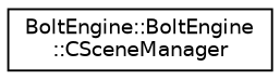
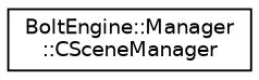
  digraph {
    rankdir=LR
-   n1 [color=black fillcolor=white fontname=Helvetica fontsize=10 height=0.2 label="BoltEngine::BoltEngine\l::CSceneManager" shape=record style=filled width=0.4]
+   n1 [color=black fillcolor=white fontname=Helvetica fontsize=10 height=0.2 label="BoltEngine::Manager\l::CSceneManager" shape=record style=filled width=0.4]
  }
